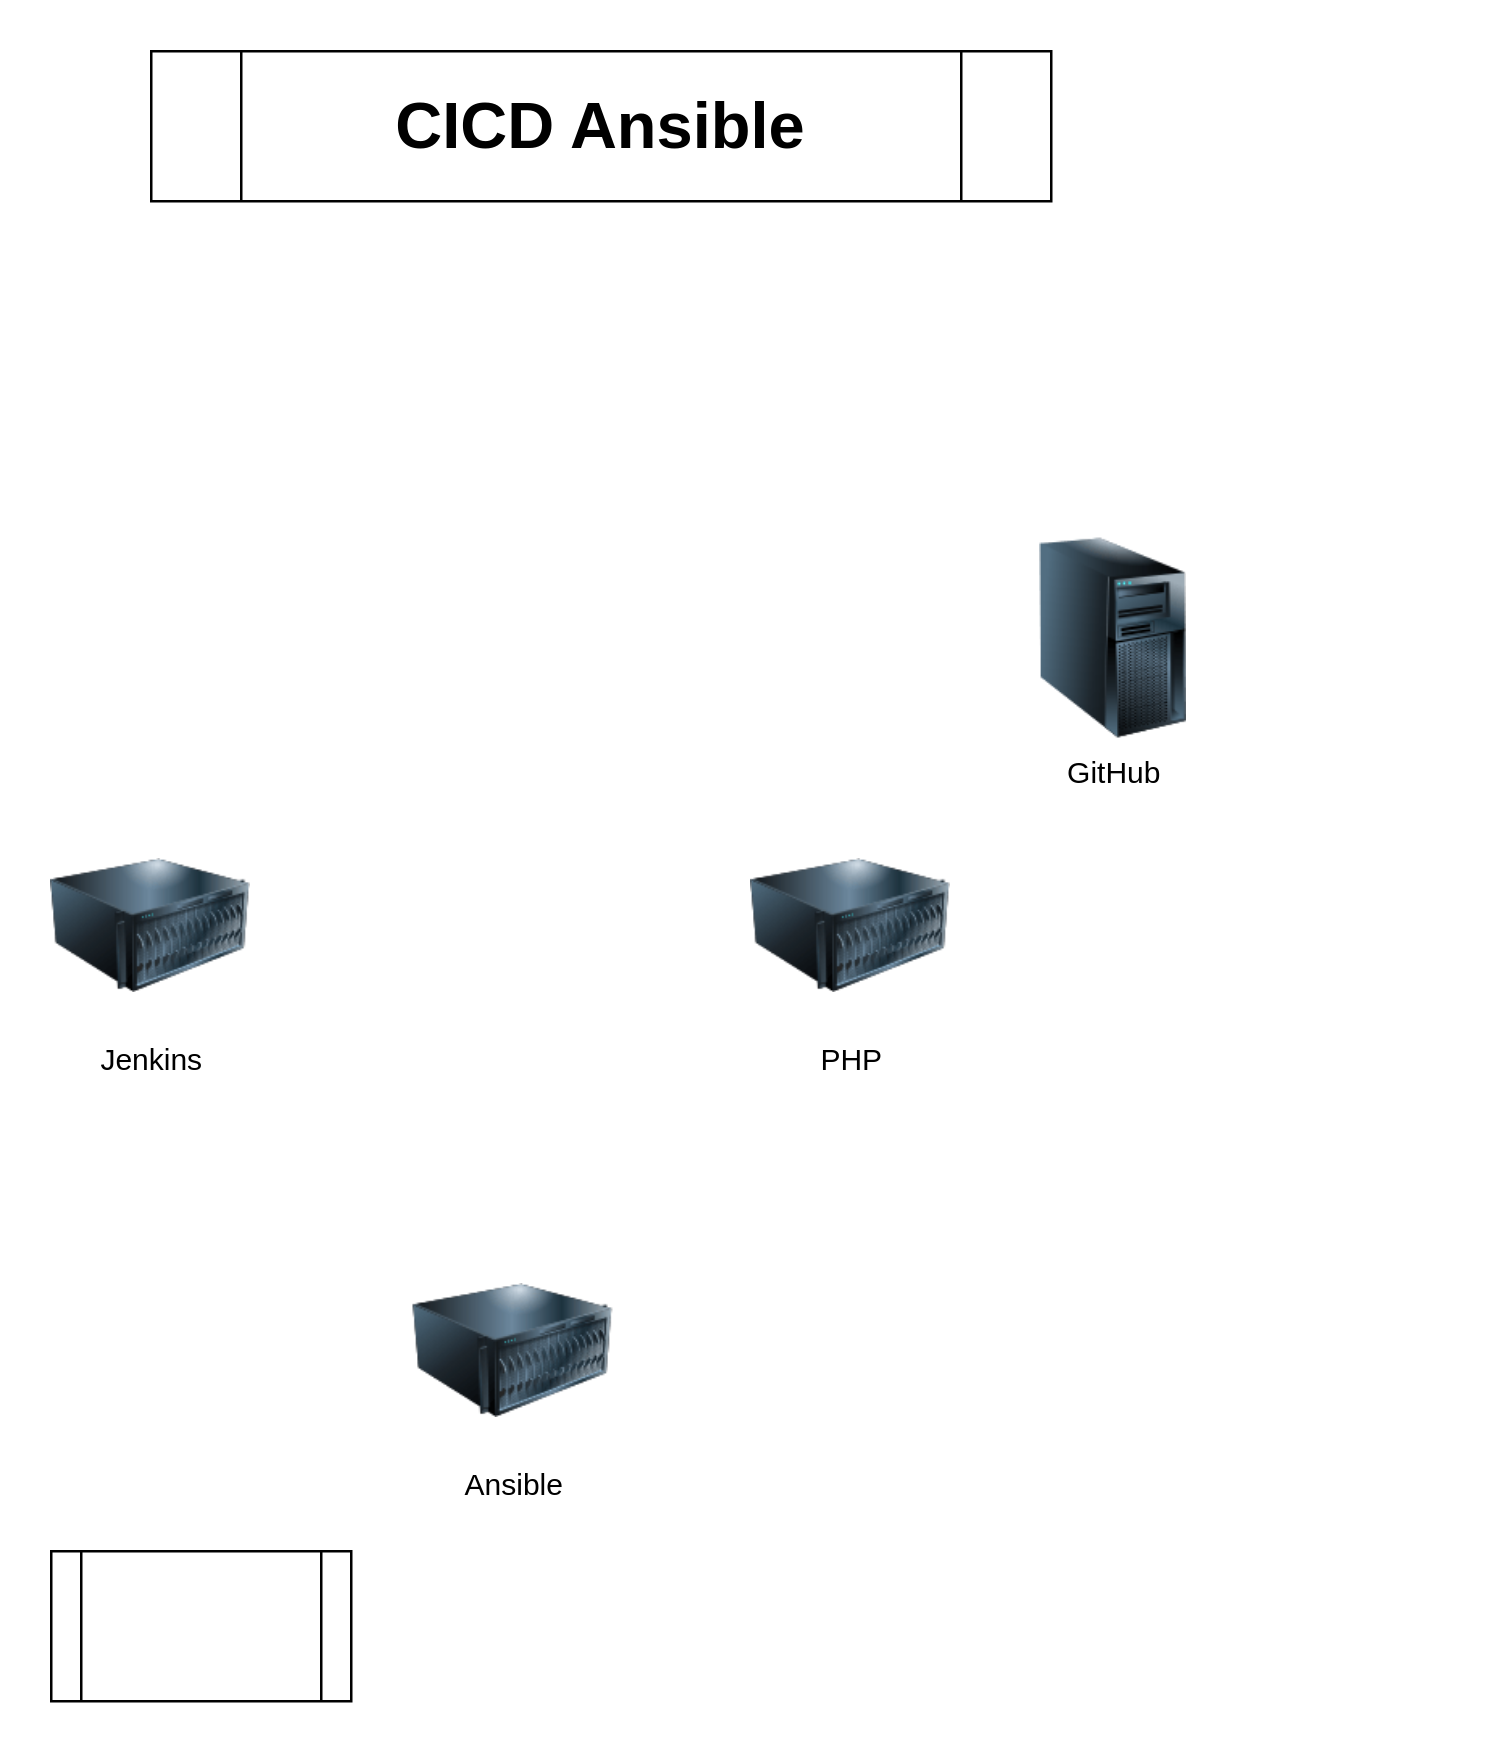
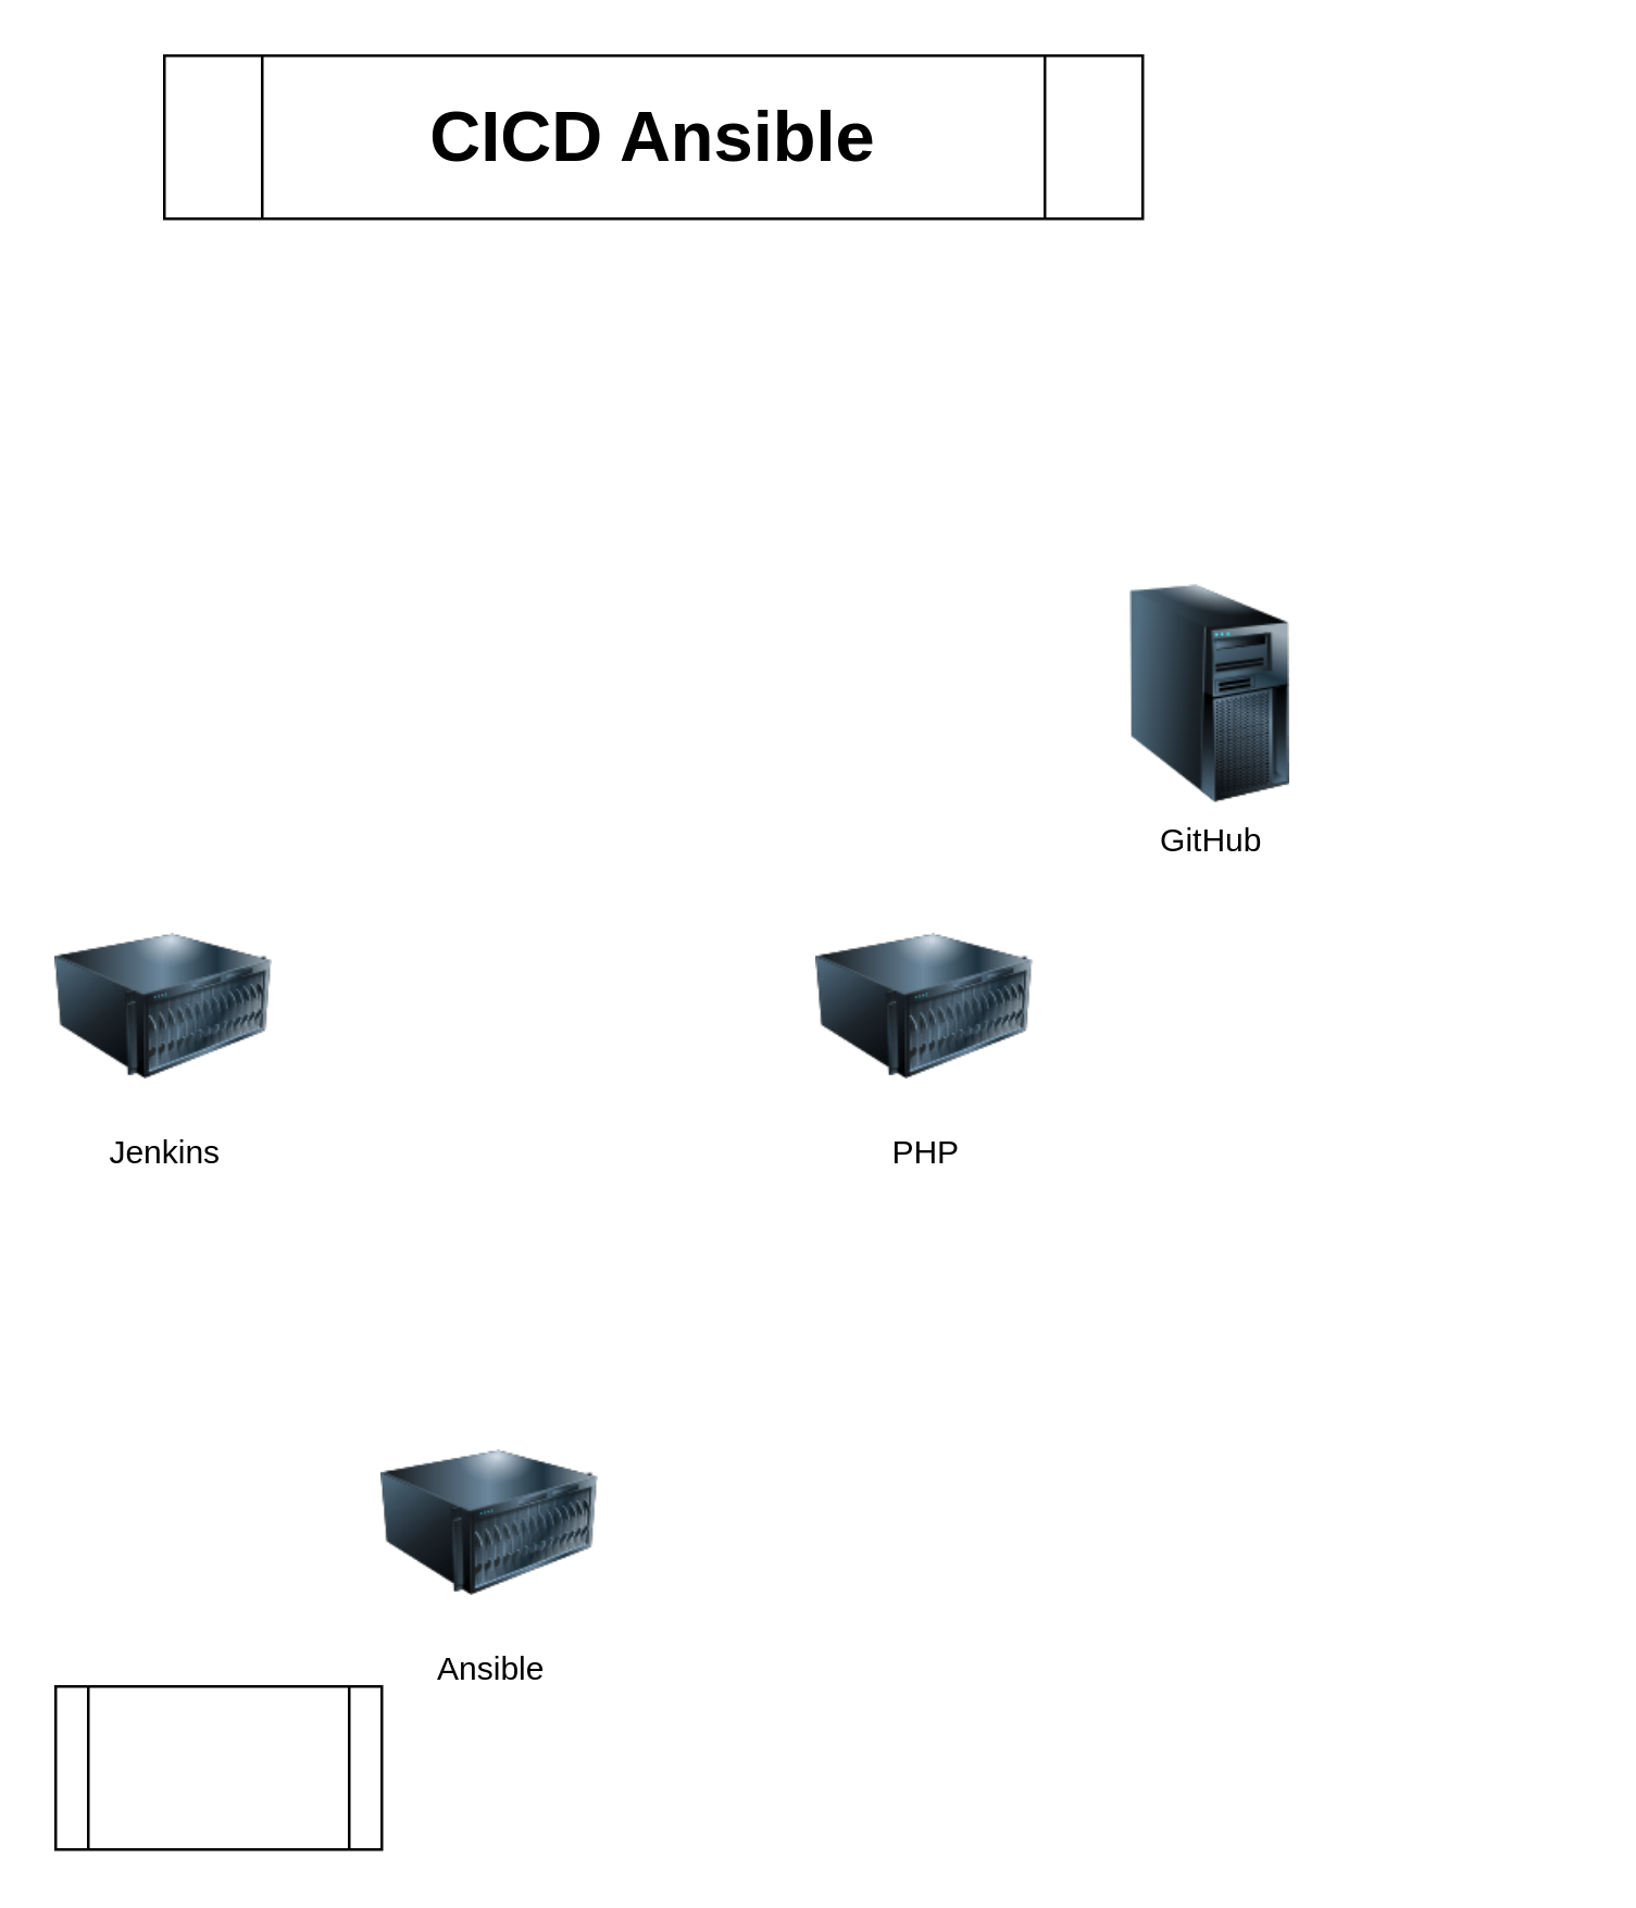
  <mxCell id="0" />
  <mxCell id="1" parent="0" />
  <mxCell id="2" value="Jenkins" style="image;html=1;labelBackgroundColor=#ffffff;image=img/lib/clip_art/computers/Server_128x128.png" parent="1" vertex="1"><mxGeometry x="20" y="330" width="80" height="80" as="geometry" /></mxCell>
  <mxCell id="3" value="&lt;div&gt;PHP&lt;br&gt;&lt;/div&gt;" style="image;html=1;labelBackgroundColor=#ffffff;image=img/lib/clip_art/computers/Server_128x128.png" parent="1" vertex="1"><mxGeometry x="300" y="330" width="80" height="80" as="geometry" /></mxCell>
  <mxCell id="4" value="GitHub" style="image;html=1;labelBackgroundColor=#ffffff;image=img/lib/clip_art/computers/Server_Tower_128x128.png" parent="1" vertex="1"><mxGeometry x="405" y="215" width="80" height="80" as="geometry" /></mxCell>
- <mxCell id="5" value="Ansible" style="image;html=1;labelBackgroundColor=#ffffff;image=img/lib/clip_art/computers/Server_128x128.png" vertex="1" parent="1"><mxGeometry x="165" y="500" width="80" height="80" as="geometry" /></mxCell>
+ <mxCell id="5" value="Ansible" style="image;html=1;labelBackgroundColor=#ffffff;image=img/lib/clip_art/computers/Server_128x128.png" vertex="1" parent="1"><mxGeometry x="140" y="520" width="80" height="80" as="geometry" /></mxCell>
  <mxCell id="6" value="" style="shape=image;html=1;verticalAlign=top;verticalLabelPosition=bottom;labelBackgroundColor=#ffffff;imageAspect=0;aspect=fixed;image=https://cdn0.iconfinder.com/data/icons/social-glyph/30/github-120.png" vertex="1" parent="1"><mxGeometry x="500" y="170" width="80" height="80" as="geometry" /></mxCell>
  <mxCell id="7" value="" style="shape=image;html=1;verticalAlign=top;verticalLabelPosition=bottom;labelBackgroundColor=#ffffff;imageAspect=0;aspect=fixed;image=https://cdn4.iconfinder.com/data/icons/vector-brand-logos/40/Docker-128.png" vertex="1" parent="1"><mxGeometry x="300" y="410" width="80" height="80" as="geometry" /></mxCell>
  <mxCell id="8" value="" style="shape=image;html=1;verticalAlign=top;verticalLabelPosition=bottom;labelBackgroundColor=#ffffff;imageAspect=0;aspect=fixed;image=https://cdn4.iconfinder.com/data/icons/vector-brand-logos/40/Docker-128.png" vertex="1" parent="1"><mxGeometry x="20" y="410" width="80" height="80" as="geometry" /></mxCell>
  <mxCell id="9" value="" style="shape=process;whiteSpace=wrap;html=1;backgroundOutline=1;" vertex="1" parent="1"><mxGeometry x="20" y="620" width="120" height="60" as="geometry" /></mxCell>
  <mxCell id="10" value="CICD Ansible" style="shape=process;whiteSpace=wrap;html=1;backgroundOutline=1;fontSize=26;fontStyle=1" vertex="1" parent="1"><mxGeometry x="60" y="20" width="360" height="60" as="geometry" /></mxCell>
